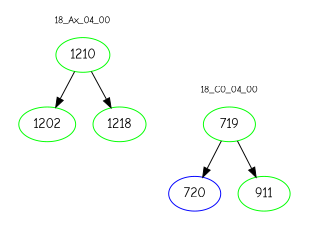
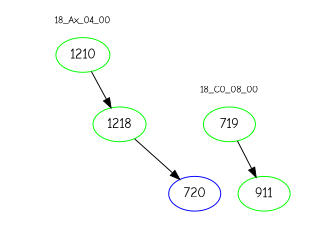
  digraph {
    fontname="Comic Neue"
    node [color=green fontname="Comic Neue"]
    edge [color=black fontname="Comic Neue"]
    n1 [label=1210]
-   n2 [label=1202]
    n3 [label=1218]
    n4 [label=719]
    n5 [label=911]
    n6 [color=blue label=720]
    subgraph cluster_1 {
      color=white
      fontsize=10
      label="18_Ax_04_00"
      n1
-     n2
      n3
    }
    subgraph cluster_2 {
      color=white
      fontsize=10
-     label="18_C0_04_00"
+     label="18_C0_08_00"
      n4
      n5
      n6
    }
-   n1 -> n2
    n1 -> n3
    n4 -> n5
-   n4 -> n6
+   n3 -> n6
  }
